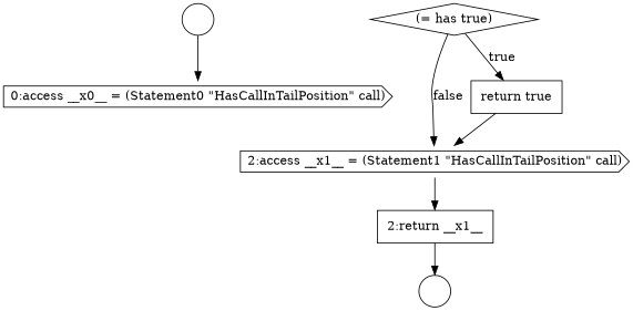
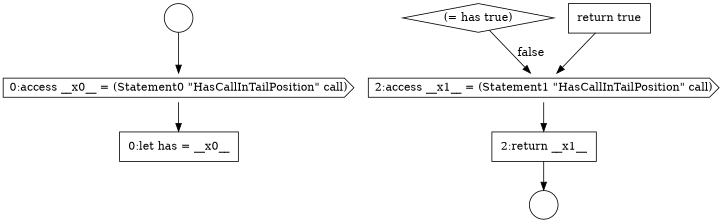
  digraph {
    node [color=black fillcolor=white shape=none style=filled]
    edge [color=black]
    n1 [label=<<font color="black">0:access __x0__ = (Statement0 &quot;HasCallInTailPosition&quot; call)</font>> shape=cds]
+   n2 [label=<<font color="black">     <table border="0" cellborder="1" cellspacing="0" cellpadding="10">       <tr><td align="left">0:let has = __x0__</td></tr>     </table>   </font>> margin=0]
    n3 [label=<<font color="black">     <table border="0" cellborder="1" cellspacing="0" cellpadding="10">       <tr><td align="left">2:return __x1__</td></tr>     </table>   </font>> margin=0]
    n4 [label=" " shape=circle]
    n5 [label=<<font color="black">(= has true)</font>> shape=diamond]
    n6 [label=<<font color="black">2:access __x1__ = (Statement1 &quot;HasCallInTailPosition&quot; call)</font>> shape=cds]
    n7 [label=<<font color="black">     <table border="0" cellborder="1" cellspacing="0" cellpadding="10">       <tr><td align="left">return true</td></tr>     </table>   </font>> margin=0]
    n8 [label=" " shape=circle]
+   n1 -> n2
    n3 -> n4
    n5 -> n6 [label=<<font color="black">false</font>>]
-   n5 -> n7 [label=<<font color="black">true</font>>]
    n6 -> n3
    n7 -> n6
    n8 -> n1
  }
